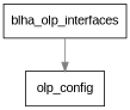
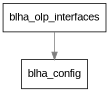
  digraph {
    concentrate=true
    splines=true
    fontname="Liberation Sans"
    node [fillcolor=white shape=record style=filled fontname="Liberation Sans"]
    blha_olp_interfaces
-   blha_config [label=olp_config]
+   blha_config
    blha_olp_interfaces -> blha_config [color=gray50 fontname="Liberation Sans"]
  }
